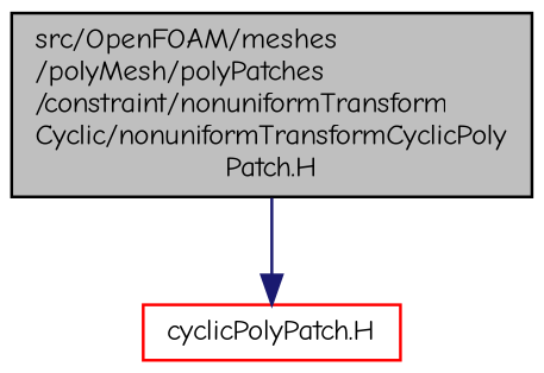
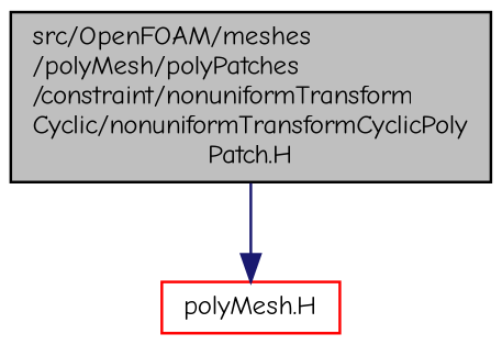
  digraph {
    fontname="Comic Neue"
    node [fontname="Comic Neue" fontsize=10 shape=record]
    n1 [color=black fillcolor=grey75 fontcolor=black height=0.2 label="src/OpenFOAM/meshes\l/polyMesh/polyPatches\l/constraint/nonuniformTransform\lCyclic/nonuniformTransformCyclicPoly\lPatch.H" style=filled width=0.4]
-   n2 [color=red height=0.2 label="cyclicPolyPatch.H" width=0.4]
+   n2 [color=red height=0.2 label="polyMesh.H" width=0.4]
    n1 -> n2 [color=midnightblue fontname="Comic Neue" fontsize=10 labelfontname=Helvetica labelfontsize=10 style=solid]
  }
